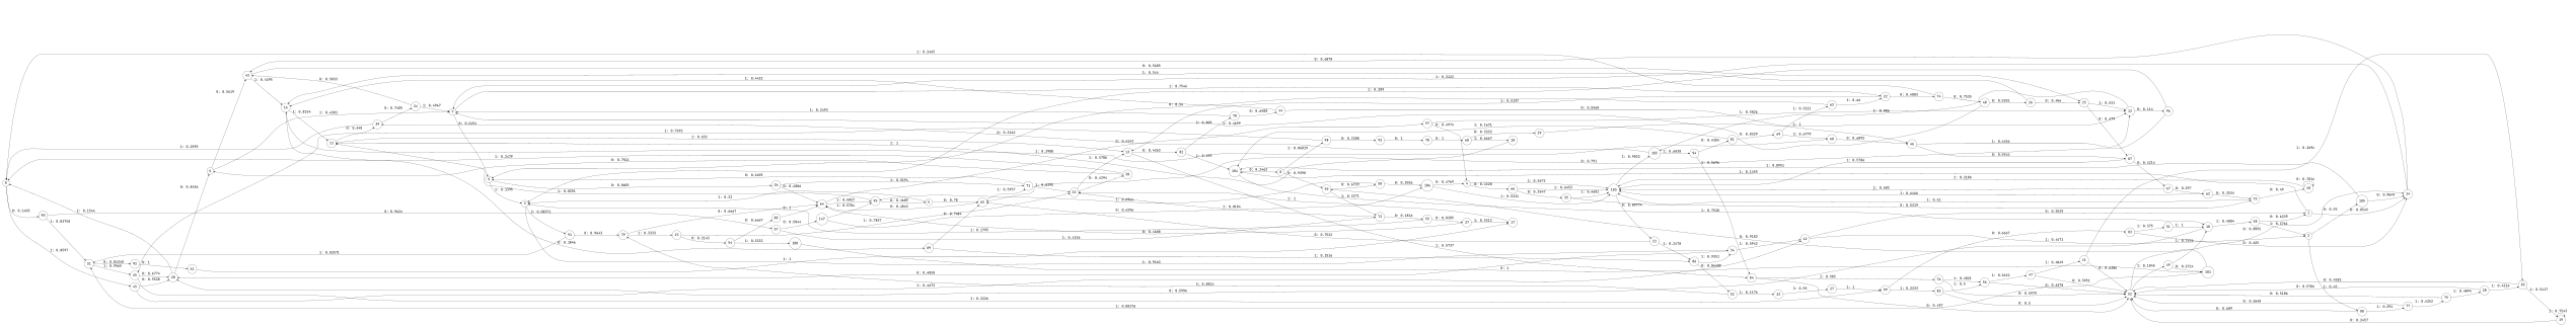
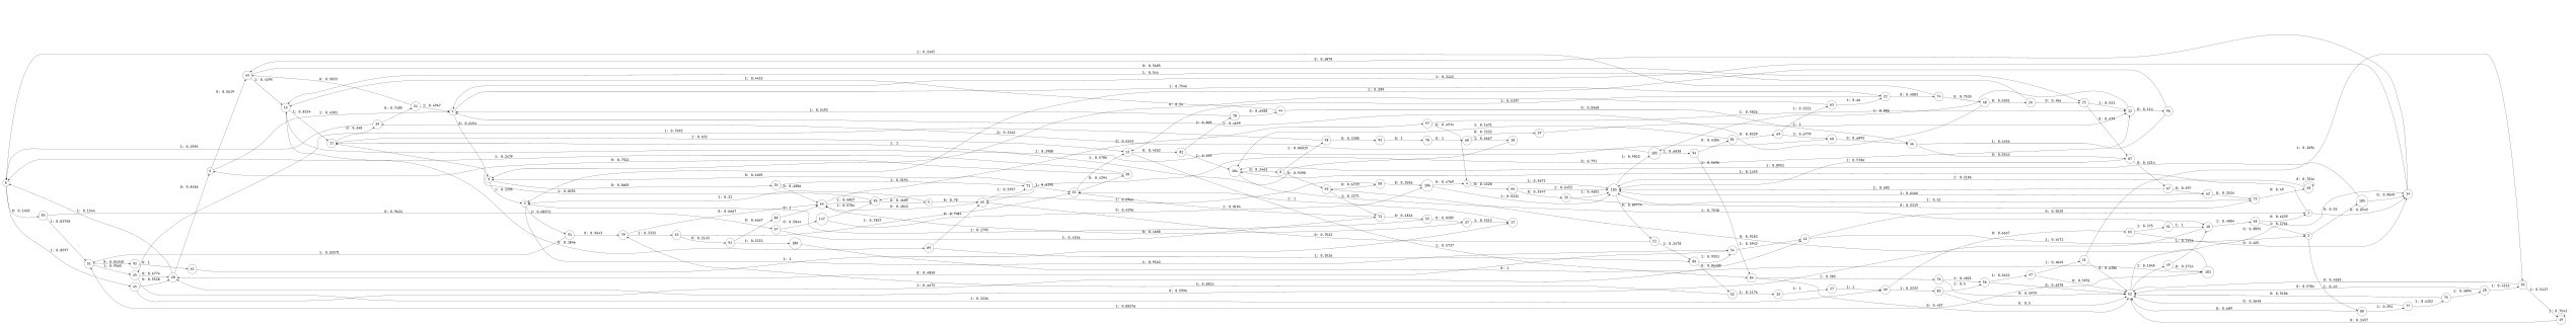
  digraph {
    fontname="JetBrains Mono"
    rankdir=LR
    node [fontname="JetBrains Mono" fontsize=24 shape=circle]
    edge [fontname="JetBrains Mono" fontsize=24]
    0
    90
    45
    31
    57
    20
    42
    25
    92
    72
    n11 [label=147]
    6
    1
    2
    14
    104
    43
    7
    8
    10
    16
    23
    9
    22
    59
    98
    58
    105
    80
    52
    77
    49
    75
    3
    91
    34
    79
    64
    15
    4
    66
    103
    35
    102
    21
    73
    39
    94
    65
    86
    5
    71
    95
    97
    33
    11
    89
    12
    87
    36
    13
    74
    82
    84
    48
    50
    93
    106
    55
    99
    78
    24
    70
    76
    96
    81
    44
    56
    54
    88
    100
    38
    101
    53
    17
    18
    19
    32
    26
    67
    62
    83
    85
    51
    27
    28
    30
    29
    61
    40
    37
    41
    46
    47
    60
    63
    68
    69
    0 -> 90 [label="0: 0.1403   "]
    0 -> 45 [label="1: 0.8597   "]
    90 -> 31 [label="1: 0.03758  "]
    90 -> 57 [label="0: 0.9624   "]
    45 -> 20 [label="0: 0.5528   "]
    45 -> 42 [label="1: 0.4672   "]
    31 -> 25 [label="1: 0.9565   "]
    31 -> 92 [label="0: 0.04348  "]
    57 -> 72 [label="1: 0.4156   "]
    57 -> n11 [label="0: 0.5844   "]
    20 -> 0 [label="1: 0.1544   "]
    20 -> 6 [label="0: 0.8456   "]
    42 -> 1 [label="0: 0.5529   "]
    42 -> 2 [label="1: 0.4471   "]
    25 -> 20 [label="0: 0.6774   "]
    25 -> 99 [label="1: 0.3226   "]
    92 -> 61 [label="0: 1        "]
    72 -> 33 [label="1: 0.8184   "]
    72 -> 55 [label="0: 0.1816   "]
    n11 -> 95 [label="1: 0.5704   "]
    n11 -> 106 [label="0: 0.4296   "]
    6 -> 43 [label="0: 0.5619   "]
    6 -> 7 [label="1: 0.4381   "]
    1 -> 14 [label="0: 0.8545   "]
    1 -> 104 [label="1: 0.1455   "]
    2 -> 105 [label="0: 0.55     "]
    2 -> 80 [label="1: 0.45     "]
    14 -> 43 [label="0: 0.6878   "]
    14 -> 7 [label="1: 0.3122   "]
    104 -> 8 [label="0: 0.2462   "]
    104 -> 10 [label="1: 0.7538   "]
    43 -> 16 [label="1: 0.4395   "]
    43 -> 23 [label="0: 0.5605   "]
    7 -> 9 [label="0: 0.2454   "]
    7 -> 22 [label="1: 0.7546   "]
    8 -> 59 [label="0: 0.9398   "]
    8 -> 98 [label="1: 0.06019  "]
    10 -> 20 [label="0: 0.5996   "]
    10 -> 58 [label="1: 0.4004   "]
    16 -> 11 [label="1: 0.8154   "]
    16 -> 89 [label="0: 0.1846   "]
    23 -> 12 [label="1: 0.521    "]
    23 -> 87 [label="0: 0.479    "]
    9 -> 3 [label="1: 0.1395   "]
    9 -> 36 [label="0: 0.8605   "]
    22 -> 13 [label="1: 0.5197   "]
    22 -> 74 [label="0: 0.4803   "]
    59 -> 72 [label="1: 0.3271   "]
    59 -> 50 [label="0: 0.6729   "]
    98 -> 25 [label="1: 0.7692   "]
    98 -> 93 [label="0: 0.2308   "]
    58 -> 1 [label="0: 0.6239   "]
    58 -> 2 [label="1: 0.3761   "]
    105 -> 14 [label="0: 0.9049   "]
    105 -> 104 [label="1: 0.0951   "]
    80 -> 52 [label="0: 0.609    "]
    80 -> 77 [label="1: 0.391    "]
    52 -> 14 [label="0: 0.8955   "]
    52 -> 49 [label="1: 0.1045   "]
    77 -> 52 [label="0: 0.5648   "]
    77 -> 75 [label="1: 0.4352   "]
    49 -> 10 [label="1: 0.7276   "]
    49 -> 101 [label="0: 0.2724   "]
    75 -> 52 [label="0: 0.5106   "]
    75 -> 28 [label="1: 0.4894   "]
    3 -> 91 [label="0: 0.08371  "]
    3 -> 34 [label="1: 0.9163   "]
    91 -> 31 [label="1: 0.03571  "]
    91 -> 79 [label="0: 0.9643   "]
    34 -> 20 [label="0: 0.4058   "]
    34 -> 42 [label="1: 0.5942   "]
    79 -> 64 [label="0: 0.6667   "]
    79 -> 15 [label="1: 0.3333   "]
    64 -> 95 [label="1: 0.5857   "]
    64 -> 97 [label="0: 0.4143   "]
    15 -> 33 [label="1: 0.7857   "]
    15 -> 54 [label="0: 0.2143   "]
    4 -> 66 [label="0: 0.4328   "]
    4 -> 103 [label="1: 0.5672   "]
    66 -> 103 [label="1: 0.6453   "]
    66 -> 35 [label="0: 0.3547   "]
    103 -> 102 [label="1: 0.9023   "]
    103 -> 21 [label="0: 0.09774  "]
    35 -> 103 [label="1: 0.4681   "]
    35 -> 73 [label="0: 0.5319   "]
    102 -> 39 [label="0: 0.3162   "]
    102 -> 94 [label="1: 0.6838   "]
    21 -> 65 [label="0: 0.7522   "]
    21 -> 86 [label="1: 0.2478   "]
    73 -> 103 [label="1: 0.51     "]
    73 -> 40 [label="0: 0.49     "]
    39 -> 0 [label="1: 0.2595   "]
    39 -> 24 [label="0: 0.7405   "]
    94 -> 84 [label="1: 0.5696   "]
    94 -> 81 [label="0: 0.4304   "]
    65 -> 64 [label="0: 0.4043   "]
    65 -> 71 [label="1: 0.5957   "]
    86 -> 34 [label="1: 0.9351   "]
    86 -> 53 [label="0: 0.06489  "]
    5 -> 3 [label="1: 0.22     "]
    5 -> 65 [label="0: 0.78     "]
    71 -> 9 [label="0: 0.1605   "]
    71 -> 33 [label="1: 0.8395   "]
    95 -> 5 [label="0: 0.1609   "]
    95 -> 11 [label="1: 0.8391   "]
    97 -> 4 [label="0: 0.4974   "]
    97 -> 12 [label="1: 0.5026   "]
    33 -> 13 [label="1: 0.5706   "]
    33 -> 38 [label="0: 0.4294   "]
    11 -> 39 [label="0: 0.348    "]
    11 -> 13 [label="1: 0.652    "]
    89 -> 65 [label="0: 0.7484   "]
    89 -> 86 [label="1: 0.2516   "]
    12 -> 102 [label="1: 0.886    "]
    12 -> 96 [label="0: 0.114    "]
    87 -> 103 [label="1: 0.5786   "]
    87 -> 67 [label="0: 0.4214   "]
    36 -> 64 [label="0: 0.4806   "]
    36 -> 71 [label="1: 0.5194   "]
    13 -> 82 [label="0: 0.4263   "]
    13 -> 84 [label="1: 0.5737   "]
    74 -> 0 [label="1: 0.2465   "]
    74 -> 48 [label="0: 0.7535   "]
    82 -> 104 [label="1: 0.195    "]
    82 -> 70 [label="0: 0.805    "]
    84 -> 52 [label="0: 0.497    "]
    84 -> 76 [label="1: 0.503    "]
    48 -> 7 [label="1: 0.4699   "]
    48 -> 26 [label="0: 0.5301   "]
    50 -> 95 [label="1: 0.6964   "]
    50 -> 106 [label="0: 0.3036   "]
    93 -> 78 [label="0: 1        "]
    106 -> 4 [label="0: 0.4769   "]
    106 -> 103 [label="1: 0.5231   "]
    55 -> 3 [label="1: 0.1795   "]
    55 -> 37 [label="0: 0.8205   "]
    99 -> 83 [label="0: 0.6667   "]
    99 -> 85 [label="1: 0.3333   "]
    78 -> 68 [label="0: 1        "]
    24 -> 43 [label="0: 0.5033   "]
    24 -> 7 [label="1: 0.4967   "]
    70 -> 7 [label="1: 0.3492   "]
    70 -> 44 [label="0: 0.6508   "]
    76 -> 52 [label="0: 0.5979   "]
    76 -> 56 [label="1: 0.4021   "]
    96 -> 3 [label="1: 0.209    "]
    96 -> 65 [label="0: 0.791    "]
    81 -> 104 [label="1: 0.1671   "]
    81 -> 69 [label="0: 0.8329   "]
    44 -> 16 [label="1: 0.4432   "]
    44 -> 46 [label="0: 0.5568   "]
    56 -> 52 [label="0: 0.6378   "]
    56 -> 47 [label="1: 0.3622   "]
    54 -> 88 [label="0: 0.6667   "]
    54 -> 100 [label="1: 0.3333   "]
    88 -> 64 [label="0: 1        "]
    100 -> 101 [label="0: 1        "]
    38 -> 0 [label="1: 0.2479   "]
    38 -> 6 [label="0: 0.7521   "]
    101 -> 31 [label="1: 0.08176  "]
    101 -> 59 [label="0: 0.9182   "]
    53 -> 79 [label="0: 0.8824   "]
    53 -> 32 [label="1: 0.1176   "]
    17 -> 33 [label="1: 1        "]
    18 -> 11 [label="1: 1        "]
    19 -> 52 [label="0: 0.2457   "]
    19 -> 19 [label="1: 0.7543   "]
-   32 -> 27 [label="0: 0.55     "]
+   32 -> 27 [label="1: 1        "]
    26 -> 16 [label="1: 0.544    "]
    26 -> 23 [label="0: 0.456    "]
    67 -> 103 [label="1: 0.603    "]
    67 -> 62 [label="0: 0.397    "]
    62 -> 103 [label="1: 0.6466   "]
    62 -> 73 [label="0: 0.3534   "]
    83 -> 14 [label="0: 0.625    "]
    83 -> 51 [label="1: 0.375    "]
    85 -> 52 [label="0: 0.5      "]
    85 -> 56 [label="1: 0.5      "]
    51 -> 10 [label="1: 1        "]
    27 -> 99 [label="1: 1        "]
    28 -> 52 [label="0: 0.5784   "]
    28 -> 30 [label="1: 0.4216   "]
    30 -> 52 [label="0: 0.4583   "]
    30 -> 19 [label="1: 0.5417   "]
    29 -> 12 [label="1: 1        "]
    61 -> 17 [label="1: 1        "]
    40 -> 103 [label="1: 0.2186   "]
    40 -> 40 [label="0: 0.7814   "]
    37 -> 64 [label="0: 0.4688   "]
    37 -> 17 [label="1: 0.5312   "]
    41 -> 52 [label="0: 0.6306   "]
    41 -> 30 [label="1: 0.3694   "]
    46 -> 12 [label="1: 0.4456   "]
    46 -> 87 [label="0: 0.5544   "]
    47 -> 52 [label="0: 0.5951   "]
    47 -> 41 [label="1: 0.4049   "]
    60 -> 16 [label="1: 0.3908   "]
    60 -> 46 [label="0: 0.6092   "]
    63 -> 9 [label="0: 0.34     "]
    63 -> 22 [label="1: 0.66     "]
    68 -> 18 [label="1: 0.6667   "]
    68 -> 29 [label="0: 0.3333   "]
    69 -> 60 [label="0: 0.6779   "]
    69 -> 63 [label="1: 0.3221   "]
  }
